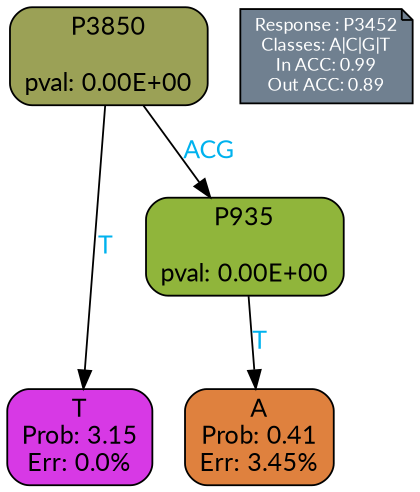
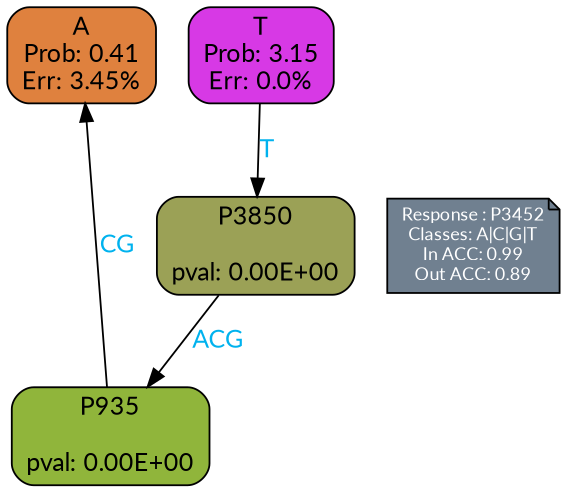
  digraph {
    fontname=Lato
    ranksep=equally
    splines=polylines
    node [color=black fontname=Lato shape=box style="filled, rounded"]
    edge [fontcolor=deepskyblue2 fontname=Lato]
    n1 [fillcolor="#df813e" label="A\nProb: 0.41\nErr: 3.45%"]
    n2 [fillcolor="#d739e5" label="T\nProb: 3.15\nErr: 0.0%"]
    n3 [align=left fillcolor=slategray fontcolor=white fontsize=10 label="Response : P3452\nClasses: A|C|G|T\nIn ACC: 0.99\nOut ACC: 0.89\n" shape=note style=filled]
    n4 [fillcolor="#9ba156" label="P3850\n\npval: 0.00E+00"]
    n5 [fillcolor="#90b53b" label="P935\n\npval: 0.00E+00"]
    subgraph sub_1 {
      rank=same
      n1
      n2
    }
    subgraph sub_2 {
      rank=same
      n3
      n4
    }
-   n4 -> n2 [label=T]
+   n2 -> n4 [label=T]
    n4 -> n5 [label=ACG]
-   n5 -> n1 [label=T]
+   n5 -> n1 [label=CG]
  }
